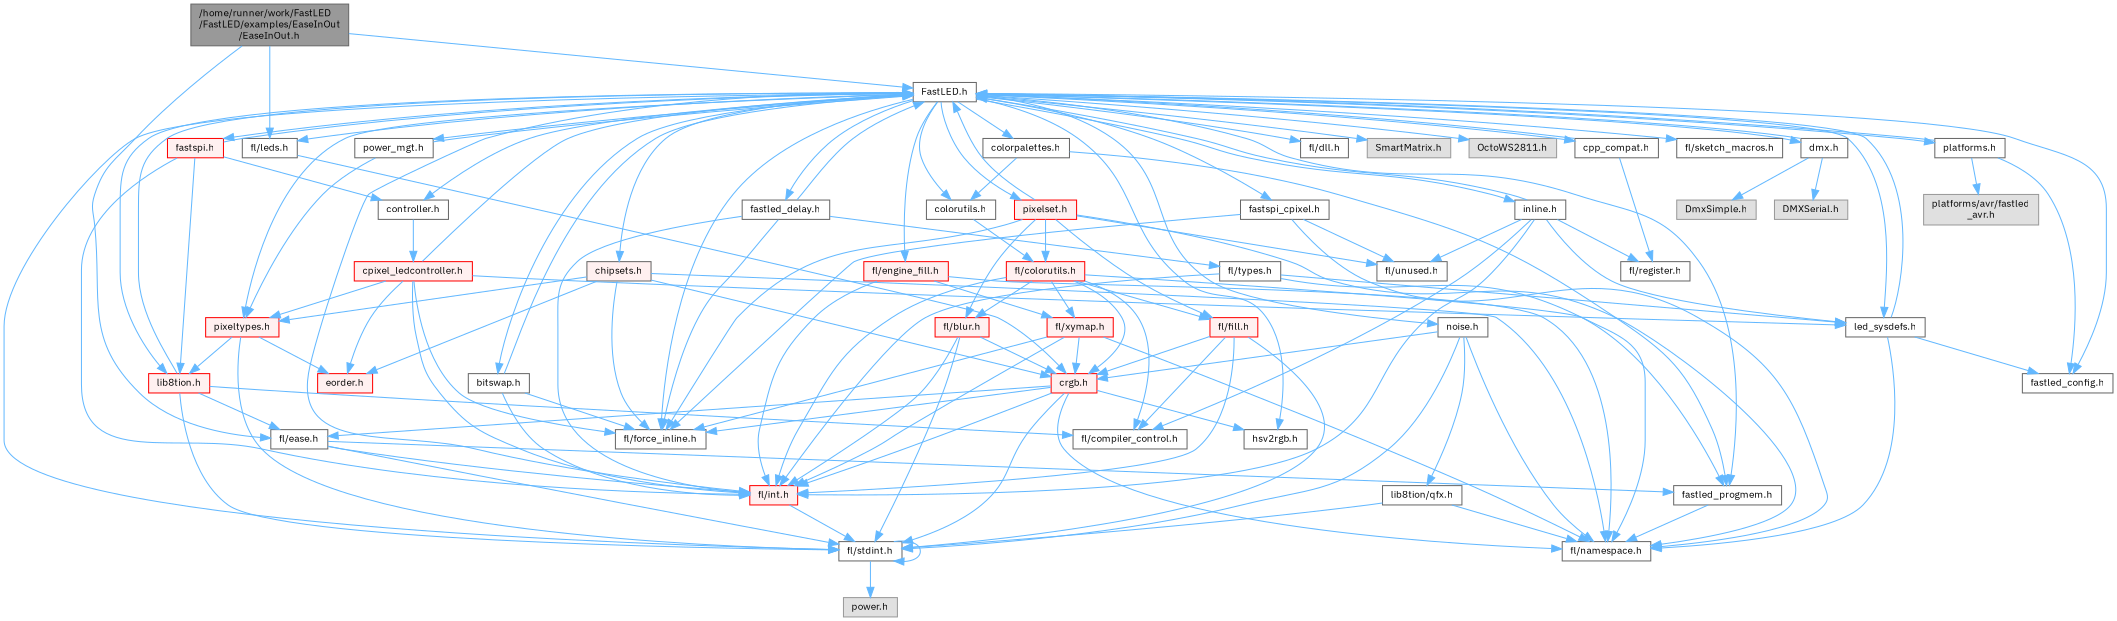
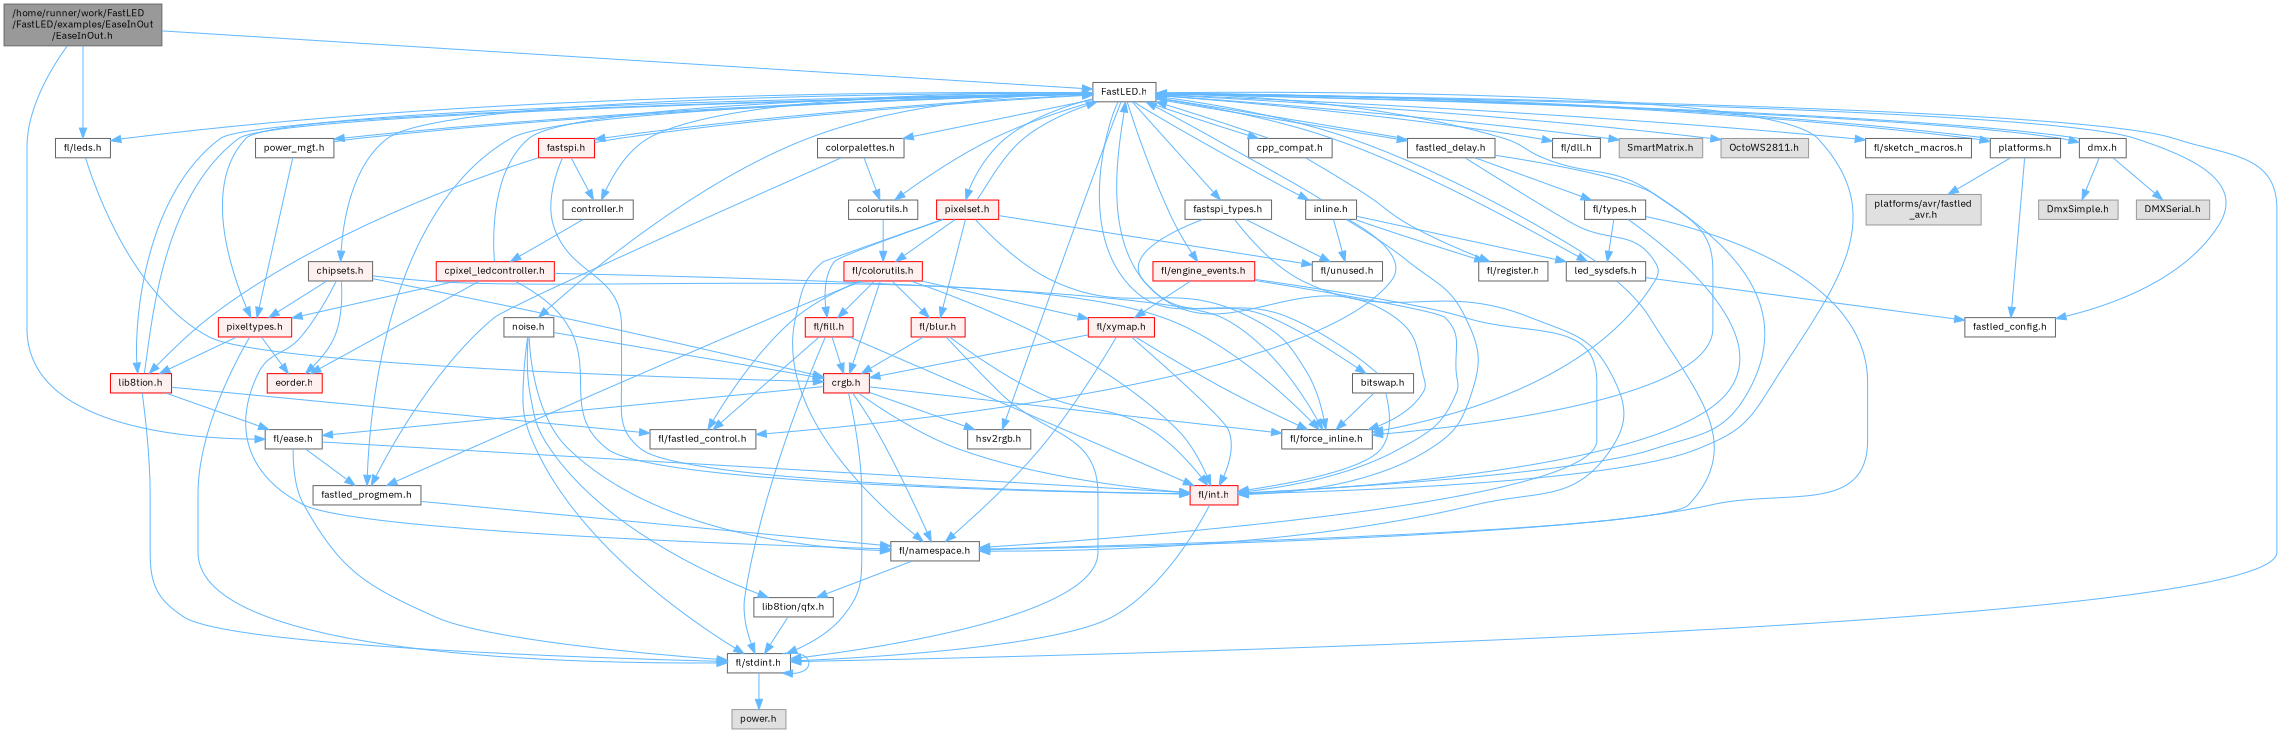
  digraph {
    fontname="IBM Plex Sans"
    node [color=grey40 fillcolor=white fontname="IBM Plex Sans" fontsize=10 shape=box style=filled]
    edge [color=steelblue1 fontname="IBM Plex Sans" fontsize=10 labelfontname=Helvetica labelfontsize=10 style=solid]
    n1 [color=gray40 fillcolor=grey60 fontcolor=black height=0.2 label="/home/runner/work/FastLED\l/FastLED/examples/EaseInOut\l/EaseInOut.h" width=0.4]
    n2 [height=0.2 label="FastLED.h" width=0.4]
    n3 [height=0.2 label="fl/ease.h" width=0.4]
    n4 [height=0.2 label="fl/leds.h" width=0.4]
    n5 [height=0.2 label="fl/stdint.h" width=0.4]
    n6 [height=0.2 label="fl/dll.h" width=0.4]
    n7 [color=grey60 fillcolor="#E0E0E0" height=0.2 label="SmartMatrix.h" width=0.4]
    n8 [color=grey60 fillcolor="#E0E0E0" height=0.2 label="OctoWS2811.h" width=0.4]
    n9 [height=0.2 label="fl/force_inline.h" width=0.4]
    n10 [height=0.2 label="cpp_compat.h" width=0.4]
    n11 [height=0.2 label="fastled_config.h" width=0.4]
    n12 [height=0.2 label="led_sysdefs.h" width=0.4]
    n13 [height=0.2 label="fastled_delay.h" width=0.4]
    n14 [color=red fillcolor="#FFF0F0" height=0.2 label="fl/int.h" width=0.4]
    n15 [height=0.2 label="bitswap.h" width=0.4]
    n16 [height=0.2 label="controller.h" width=0.4]
    n17 [color=red fillcolor="#FFF0F0" height=0.2 label="pixeltypes.h" width=0.4]
    n18 [color=red fillcolor="#FFF0F0" height=0.2 label="lib8tion.h" width=0.4]
    n19 [height=0.2 label="fastled_progmem.h" width=0.4]
    n20 [height=0.2 label="inline.h" width=0.4]
-   n21 [height=0.2 label="fastspi_cpixel.h" width=0.4]
+   n21 [height=0.2 label="fastspi_types.h" width=0.4]
    n22 [height=0.2 label="dmx.h" width=0.4]
    n23 [height=0.2 label="platforms.h" width=0.4]
    n24 [height=0.2 label="hsv2rgb.h" width=0.4]
    n25 [height=0.2 label="colorutils.h" width=0.4]
    n26 [color=red fillcolor="#FFF0F0" height=0.2 label="pixelset.h" width=0.4]
    n27 [height=0.2 label="colorpalettes.h" width=0.4]
    n28 [height=0.2 label="noise.h" width=0.4]
    n29 [height=0.2 label="power_mgt.h" width=0.4]
    n30 [color=red fillcolor="#FFF0F0" height=0.2 label="fastspi.h" width=0.4]
    n31 [fillcolor="#FFF0F0" height=0.2 label="chipsets.h" width=0.4]
-   n32 [color=red fillcolor="#FFF0F0" height=0.2 label="fl/engine_fill.h" width=0.4]
+   n32 [color=red fillcolor="#FFF0F0" height=0.2 label="fl/engine_events.h" width=0.4]
    n33 [height=0.2 label="fl/sketch_macros.h" width=0.4]
    n34 [color=red fillcolor="#FFF0F0" height=0.2 label="crgb.h" width=0.4]
    n35 [color=grey60 fillcolor="#E0E0E0" height=0.2 label="power.h" width=0.4]
    n36 [height=0.2 label="fl/register.h" width=0.4]
    n37 [height=0.2 label="fl/namespace.h" width=0.4]
    n38 [height=0.2 label="fl/types.h" width=0.4]
    n39 [color=red fillcolor="#FFF0F0" height=0.2 label="cpixel_ledcontroller.h" width=0.4]
    n40 [color=red fillcolor="#FFF0F0" height=0.2 label="eorder.h" width=0.4]
-   n41 [height=0.2 label="fl/compiler_control.h" width=0.4]
+   n41 [height=0.2 label="fl/fastled_control.h" width=0.4]
    n42 [height=0.2 label="fl/unused.h" width=0.4]
    n43 [color=grey60 fillcolor="#E0E0E0" height=0.2 label="DmxSimple.h" width=0.4]
    n44 [color=grey60 fillcolor="#E0E0E0" height=0.2 label="DMXSerial.h" width=0.4]
    n45 [color=grey60 fillcolor="#E0E0E0" height=0.2 label="platforms/avr/fastled\l_avr.h" width=0.4]
    n46 [color=red fillcolor="#FFF0F0" height=0.2 label="fl/colorutils.h" width=0.4]
    n47 [color=red fillcolor="#FFF0F0" height=0.2 label="fl/blur.h" width=0.4]
    n48 [color=red fillcolor="#FFF0F0" height=0.2 label="fl/fill.h" width=0.4]
    n49 [height=0.2 label="lib8tion/qfx.h" width=0.4]
    n50 [color=red fillcolor="#FFF0F0" height=0.2 label="fl/xymap.h" width=0.4]
    n1 -> n2
    n1 -> n3
    n1 -> n4
    n2 -> n4
    n2 -> n5
    n2 -> n6
    n2 -> n7
    n2 -> n8
    n2 -> n9
    n2 -> n10
    n2 -> n11
    n2 -> n12
    n2 -> n13
    n2 -> n14
    n2 -> n15
    n2 -> n16
    n2 -> n17
    n2 -> n18
    n2 -> n19
    n2 -> n20
    n2 -> n21
    n2 -> n22
    n2 -> n23
    n2 -> n24
    n2 -> n25
    n2 -> n26
    n2 -> n27
    n2 -> n28
    n2 -> n29
    n2 -> n30
    n2 -> n31
    n2 -> n32
    n2 -> n33
    n3 -> n5
    n3 -> n14
    n3 -> n19
    n4 -> n34
    n5 -> n5
    n5 -> n35
    n10 -> n2
    n10 -> n36
    n12 -> n2
    n12 -> n11
    n12 -> n37
    n13 -> n2
    n13 -> n9
    n13 -> n14
    n13 -> n38
    n14 -> n5
    n15 -> n2
    n15 -> n9
    n15 -> n14
    n16 -> n39
    n17 -> n5
    n17 -> n18
    n17 -> n40
    n18 -> n2
    n18 -> n3
    n18 -> n5
    n18 -> n41
    n19 -> n37
    n20 -> n2
    n20 -> n12
    n20 -> n14
    n20 -> n36
    n20 -> n41
    n20 -> n42
    n21 -> n9
    n21 -> n37
    n21 -> n42
    n22 -> n2
    n22 -> n43
    n22 -> n44
    n23 -> n2
    n23 -> n11
    n23 -> n45
    n25 -> n46
    n26 -> n2
    n26 -> n9
    n26 -> n37
    n26 -> n42
    n26 -> n46
    n26 -> n47
    n26 -> n48
    n27 -> n19
    n27 -> n25
    n28 -> n5
    n28 -> n34
    n28 -> n37
    n28 -> n49
    n29 -> n2
    n29 -> n17
    n30 -> n2
    n30 -> n14
    n30 -> n16
    n30 -> n18
    n31 -> n9
    n31 -> n17
    n31 -> n34
    n31 -> n37
    n31 -> n40
    n32 -> n14
    n32 -> n37
    n32 -> n50
    n34 -> n3
    n34 -> n5
    n34 -> n9
    n34 -> n14
    n34 -> n24
    n34 -> n37
    n38 -> n12
    n38 -> n14
    n38 -> n37
    n39 -> n2
    n39 -> n9
-   n39 -> n12
    n39 -> n14
    n39 -> n17
    n39 -> n40
    n46 -> n14
    n46 -> n19
    n46 -> n34
    n46 -> n41
    n46 -> n47
    n46 -> n48
    n46 -> n50
    n47 -> n5
    n47 -> n14
    n47 -> n34
    n48 -> n5
    n48 -> n14
    n48 -> n34
    n48 -> n41
    n49 -> n5
-   n49 -> n37
+   n37 -> n49
    n50 -> n9
    n50 -> n14
    n50 -> n34
    n50 -> n37
  }
